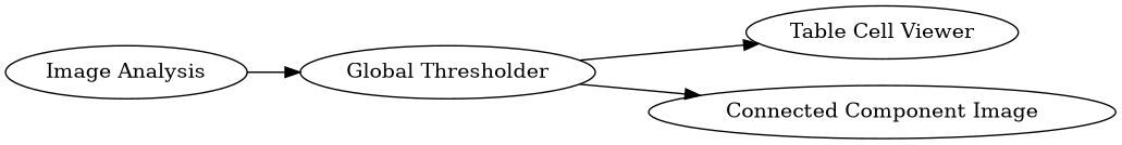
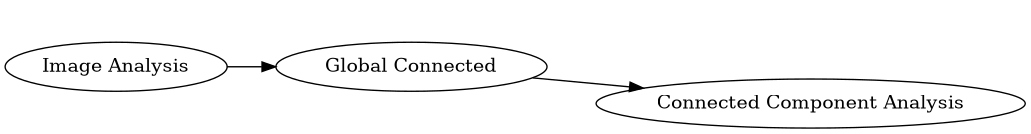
  digraph {
    rankdir=LR
    n1 [label="Image Analysis"]
-   n2 [label="Global Thresholder"]
-   n3 [label="Table Cell Viewer"]
-   n4 [label="Connected Component Image"]
+   n2 [label="Global Connected"]
+   n4 [label="Connected Component Analysis"]
    n1 -> n2
-   n2 -> n3
    n2 -> n4
  }
